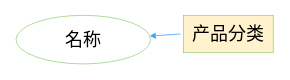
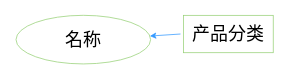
  <mxCell id="0" />
  <mxCell id="1" parent="0" />
- <mxCell id="2" value="&lt;span style=&quot;font-size: 24px;&quot;&gt;产品分类&lt;/span&gt;" style="rounded=0;whiteSpace=wrap;html=1;strokeColor=#97D077;fillColor=#fff2cc;" vertex="1" parent="1"><mxGeometry x="244" y="20" width="120" height="50" as="geometry" /></mxCell>
+ <mxCell id="2" value="&lt;span style=&quot;font-size: 24px;&quot;&gt;产品分类&lt;/span&gt;" style="rounded=0;whiteSpace=wrap;html=1;strokeColor=#97D077;" vertex="1" parent="1"><mxGeometry x="244" y="20" width="120" height="50" as="geometry" /></mxCell>
  <mxCell id="3" value="&lt;font style=&quot;font-size: 24px;&quot;&gt;名称&lt;/font&gt;" style="ellipse;whiteSpace=wrap;html=1;strokeColor=#97D077;" vertex="1" parent="1"><mxGeometry x="20" y="20" width="180" height="65" as="geometry" /></mxCell>
  <mxCell id="4" value="" style="endArrow=classic;html=1;rounded=0;fontSize=24;strokeColor=#3399FF;" edge="1" parent="1" target="3"><mxGeometry width="50" height="50" relative="1" as="geometry"><mxPoint x="240" y="45" as="sourcePoint" /><mxPoint x="270" y="55" as="targetPoint" /></mxGeometry></mxCell>
